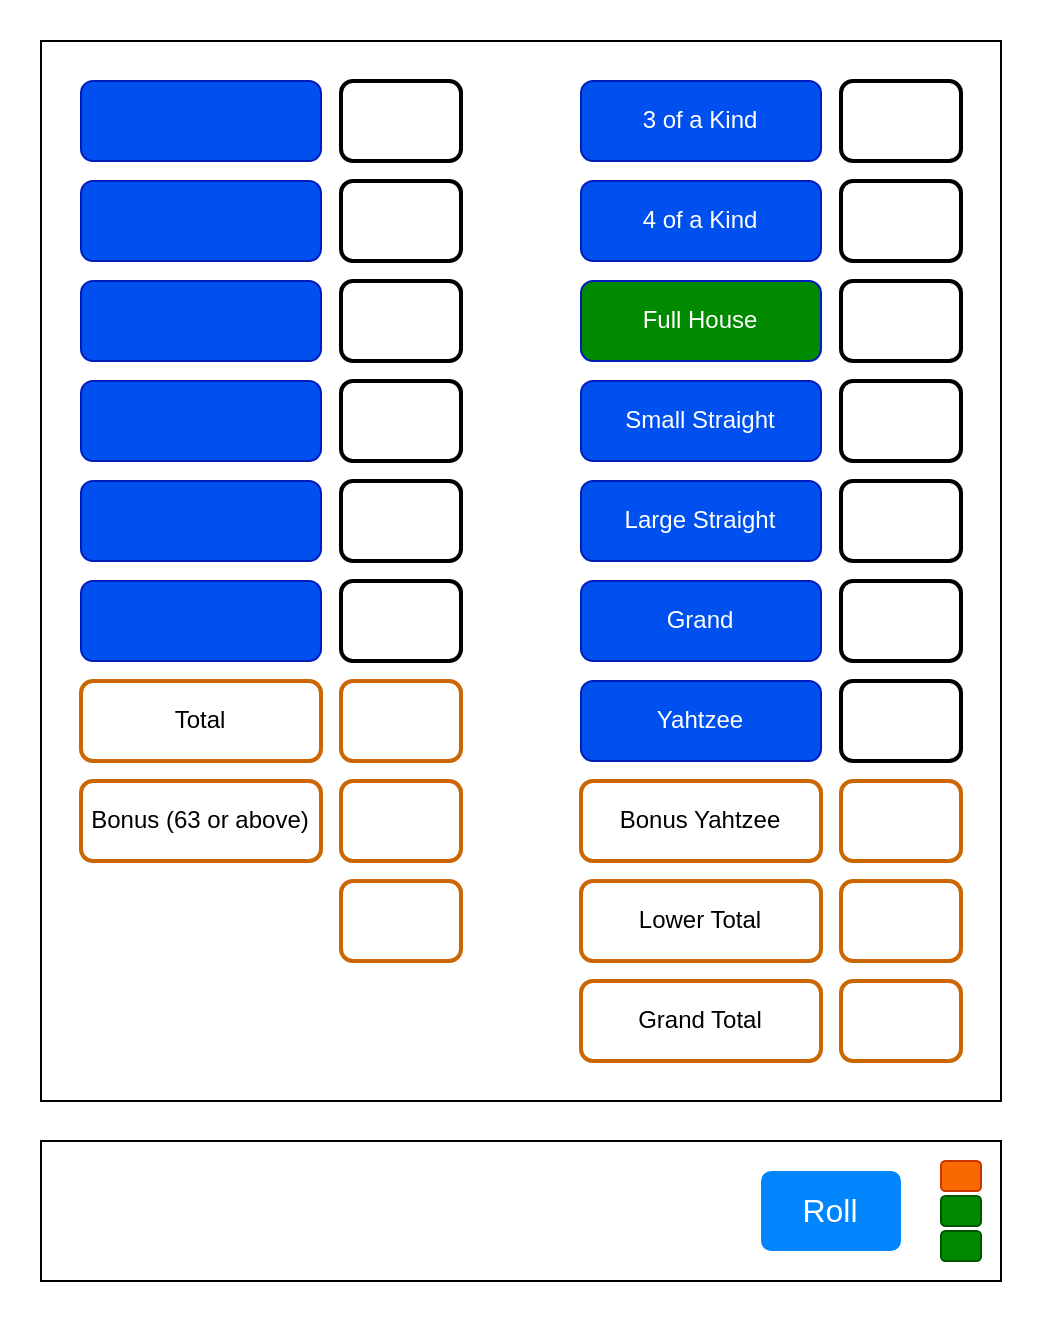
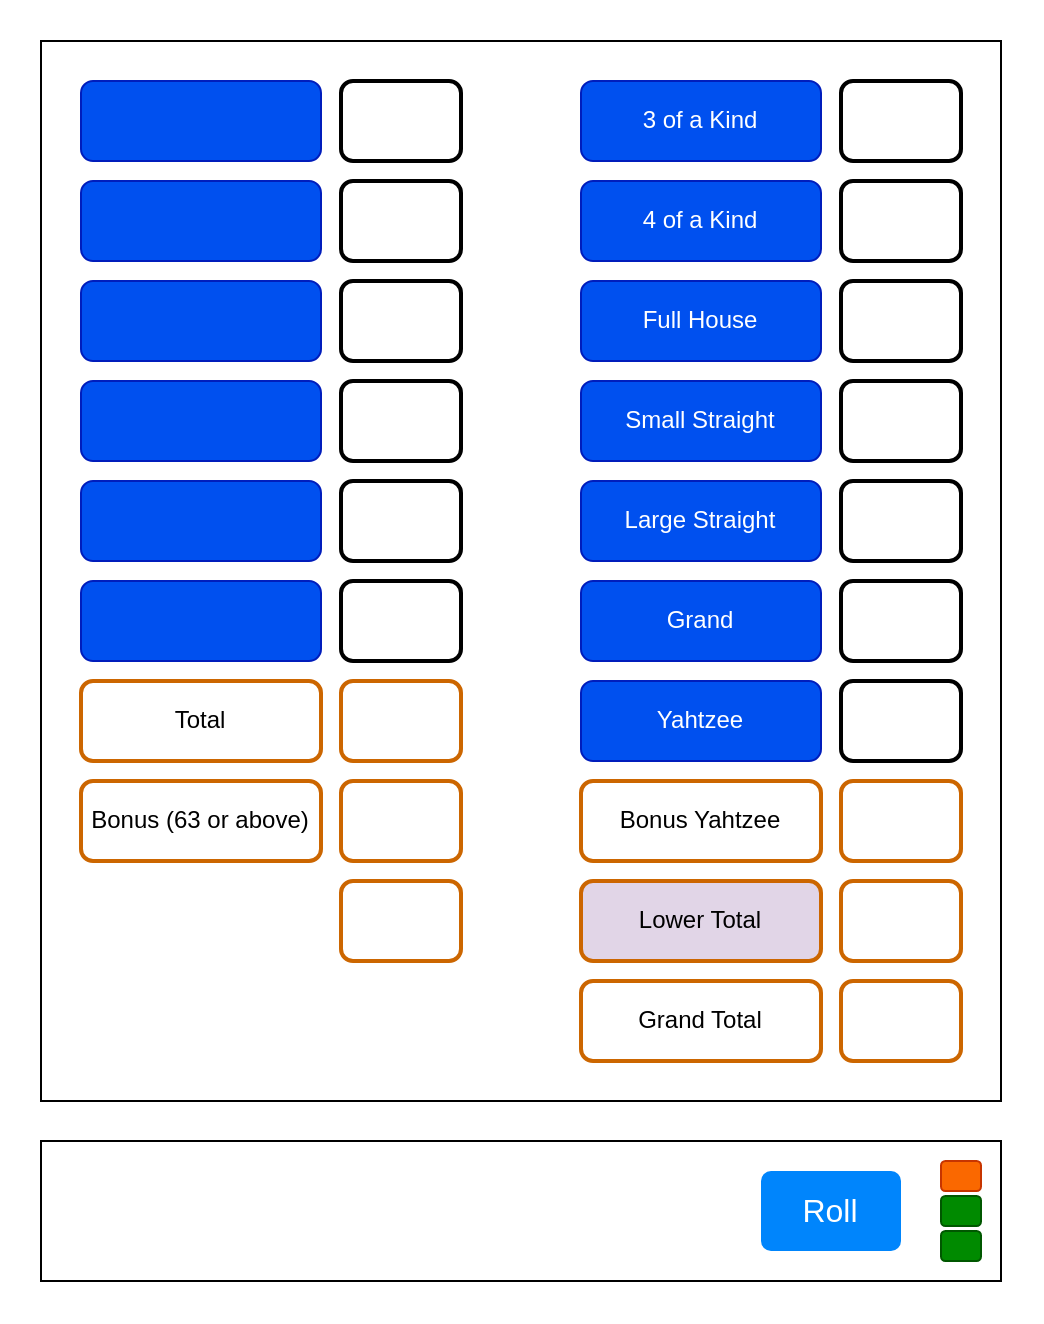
  <mxCell id="0" />
  <mxCell id="1" parent="0" />
  <mxCell id="2" value="" style="rounded=0;whiteSpace=wrap;html=1;" vertex="1" parent="1"><mxGeometry x="20" y="570" width="480" height="70" as="geometry" /></mxCell>
  <mxCell id="3" value="" style="rounded=0;whiteSpace=wrap;html=1;" vertex="1" parent="1"><mxGeometry x="20" y="20" width="480" height="530" as="geometry" /></mxCell>
  <mxCell id="4" value="" style="rounded=1;whiteSpace=wrap;html=1;fillColor=#0050ef;fontColor=#ffffff;strokeColor=#001DBC;" vertex="1" parent="1"><mxGeometry x="40" y="40" width="120" height="40" as="geometry" /></mxCell>
  <mxCell id="5" value="" style="rounded=1;whiteSpace=wrap;html=1;fillColor=#0050ef;fontColor=#ffffff;strokeColor=#001DBC;" vertex="1" parent="1"><mxGeometry x="40" y="90" width="120" height="40" as="geometry" /></mxCell>
  <mxCell id="6" value="Total" style="rounded=1;whiteSpace=wrap;html=1;strokeWidth=2;strokeColor=#CC6600;" vertex="1" parent="1"><mxGeometry x="40" y="340" width="120" height="40" as="geometry" /></mxCell>
  <mxCell id="7" value="" style="rounded=1;whiteSpace=wrap;html=1;fillColor=#0050ef;fontColor=#ffffff;strokeColor=#001DBC;" vertex="1" parent="1"><mxGeometry x="40" y="190" width="120" height="40" as="geometry" /></mxCell>
  <mxCell id="8" value="" style="rounded=1;whiteSpace=wrap;html=1;fillColor=#0050ef;fontColor=#ffffff;strokeColor=#001DBC;" vertex="1" parent="1"><mxGeometry x="40" y="140" width="120" height="40" as="geometry" /></mxCell>
  <mxCell id="9" value="" style="rounded=1;whiteSpace=wrap;html=1;fillColor=#0050ef;fontColor=#ffffff;strokeColor=#001DBC;" vertex="1" parent="1"><mxGeometry x="40" y="240" width="120" height="40" as="geometry" /></mxCell>
  <mxCell id="10" value="" style="rounded=1;whiteSpace=wrap;html=1;fillColor=#0050ef;fontColor=#ffffff;strokeColor=#001DBC;" vertex="1" parent="1"><mxGeometry x="40" y="290" width="120" height="40" as="geometry" /></mxCell>
  <mxCell id="11" value="Bonus (63 or above)" style="rounded=1;whiteSpace=wrap;html=1;strokeWidth=2;strokeColor=#CC6600;" vertex="1" parent="1"><mxGeometry x="40" y="390" width="120" height="40" as="geometry" /></mxCell>
  <mxCell id="12" value="3 of a Kind" style="rounded=1;whiteSpace=wrap;html=1;fillColor=#0050ef;fontColor=#ffffff;strokeColor=#001DBC;" vertex="1" parent="1"><mxGeometry x="290" y="40" width="120" height="40" as="geometry" /></mxCell>
  <mxCell id="13" value="Bonus Yahtzee" style="rounded=1;whiteSpace=wrap;html=1;strokeWidth=2;strokeColor=#CC6600;" vertex="1" parent="1"><mxGeometry x="290" y="390" width="120" height="40" as="geometry" /></mxCell>
- <mxCell id="14" value="Full House" style="rounded=1;whiteSpace=wrap;html=1;fillColor=#008a00;fontColor=#ffffff;strokeColor=#001DBC;" vertex="1" parent="1"><mxGeometry x="290" y="140" width="120" height="40" as="geometry" /></mxCell>
+ <mxCell id="14" value="Full House" style="rounded=1;whiteSpace=wrap;html=1;fillColor=#0050ef;fontColor=#ffffff;strokeColor=#001DBC;" vertex="1" parent="1"><mxGeometry x="290" y="140" width="120" height="40" as="geometry" /></mxCell>
  <mxCell id="15" value="4 of a Kind" style="rounded=1;whiteSpace=wrap;html=1;fillColor=#0050ef;fontColor=#ffffff;strokeColor=#001DBC;" vertex="1" parent="1"><mxGeometry x="290" y="90" width="120" height="40" as="geometry" /></mxCell>
  <mxCell id="16" value="Small Straight" style="rounded=1;whiteSpace=wrap;html=1;fillColor=#0050ef;fontColor=#ffffff;strokeColor=#001DBC;" vertex="1" parent="1"><mxGeometry x="290" y="190" width="120" height="40" as="geometry" /></mxCell>
  <mxCell id="17" value="Large Straight" style="rounded=1;whiteSpace=wrap;html=1;fillColor=#0050ef;fontColor=#ffffff;strokeColor=#001DBC;" vertex="1" parent="1"><mxGeometry x="290" y="240" width="120" height="40" as="geometry" /></mxCell>
  <mxCell id="18" value="Grand Total" style="rounded=1;whiteSpace=wrap;html=1;strokeWidth=2;strokeColor=#CC6600;" vertex="1" parent="1"><mxGeometry x="290" y="490" width="120" height="40" as="geometry" /></mxCell>
- <mxCell id="19" value="Lower Total" style="rounded=1;whiteSpace=wrap;html=1;strokeWidth=2;strokeColor=#CC6600;" vertex="1" parent="1"><mxGeometry x="290" y="440" width="120" height="40" as="geometry" /></mxCell>
+ <mxCell id="19" value="Lower Total" style="rounded=1;whiteSpace=wrap;html=1;strokeWidth=2;strokeColor=#CC6600;fillColor=#e1d5e7;" vertex="1" parent="1"><mxGeometry x="290" y="440" width="120" height="40" as="geometry" /></mxCell>
  <mxCell id="20" value="" style="rounded=1;whiteSpace=wrap;html=1;strokeWidth=2;" vertex="1" parent="1"><mxGeometry x="170" y="40" width="60" height="40" as="geometry" /></mxCell>
  <mxCell id="21" value="" style="rounded=1;whiteSpace=wrap;html=1;strokeWidth=2;" vertex="1" parent="1"><mxGeometry x="170" y="90" width="60" height="40" as="geometry" /></mxCell>
  <mxCell id="22" value="" style="rounded=1;whiteSpace=wrap;html=1;strokeWidth=2;" vertex="1" parent="1"><mxGeometry x="170" y="140" width="60" height="40" as="geometry" /></mxCell>
  <mxCell id="23" value="" style="rounded=1;whiteSpace=wrap;html=1;strokeWidth=2;" vertex="1" parent="1"><mxGeometry x="170" y="190" width="60" height="40" as="geometry" /></mxCell>
  <mxCell id="24" value="" style="rounded=1;whiteSpace=wrap;html=1;strokeWidth=2;" vertex="1" parent="1"><mxGeometry x="170" y="240" width="60" height="40" as="geometry" /></mxCell>
  <mxCell id="25" value="" style="rounded=1;whiteSpace=wrap;html=1;strokeWidth=2;" vertex="1" parent="1"><mxGeometry x="170" y="290" width="60" height="40" as="geometry" /></mxCell>
  <mxCell id="26" value="" style="rounded=1;whiteSpace=wrap;html=1;strokeWidth=2;strokeColor=#CC6600;" vertex="1" parent="1"><mxGeometry x="170" y="340" width="60" height="40" as="geometry" /></mxCell>
  <mxCell id="27" value="" style="rounded=1;whiteSpace=wrap;html=1;strokeWidth=2;strokeColor=#CC6600;" vertex="1" parent="1"><mxGeometry x="170" y="390" width="60" height="40" as="geometry" /></mxCell>
  <mxCell id="28" value="" style="rounded=1;whiteSpace=wrap;html=1;strokeWidth=2;strokeColor=#CC6600;" vertex="1" parent="1"><mxGeometry x="170" y="440" width="60" height="40" as="geometry" /></mxCell>
  <mxCell id="29" value="Grand" style="rounded=1;whiteSpace=wrap;html=1;fillColor=#0050ef;fontColor=#ffffff;strokeColor=#001DBC;" vertex="1" parent="1"><mxGeometry x="290" y="290" width="120" height="40" as="geometry" /></mxCell>
  <mxCell id="30" value="Yahtzee" style="rounded=1;whiteSpace=wrap;html=1;fillColor=#0050ef;fontColor=#ffffff;strokeColor=#001DBC;" vertex="1" parent="1"><mxGeometry x="290" y="340" width="120" height="40" as="geometry" /></mxCell>
  <mxCell id="31" value="" style="rounded=1;whiteSpace=wrap;html=1;strokeWidth=2;" vertex="1" parent="1"><mxGeometry x="420" y="40" width="60" height="40" as="geometry" /></mxCell>
  <mxCell id="32" value="" style="rounded=1;whiteSpace=wrap;html=1;strokeWidth=2;" vertex="1" parent="1"><mxGeometry x="420" y="90" width="60" height="40" as="geometry" /></mxCell>
  <mxCell id="33" value="" style="rounded=1;whiteSpace=wrap;html=1;strokeWidth=2;" vertex="1" parent="1"><mxGeometry x="420" y="140" width="60" height="40" as="geometry" /></mxCell>
  <mxCell id="34" value="" style="rounded=1;whiteSpace=wrap;html=1;strokeWidth=2;" vertex="1" parent="1"><mxGeometry x="420" y="190" width="60" height="40" as="geometry" /></mxCell>
  <mxCell id="35" value="" style="rounded=1;whiteSpace=wrap;html=1;strokeWidth=2;" vertex="1" parent="1"><mxGeometry x="420" y="240" width="60" height="40" as="geometry" /></mxCell>
  <mxCell id="36" value="" style="rounded=1;whiteSpace=wrap;html=1;strokeWidth=2;" vertex="1" parent="1"><mxGeometry x="420" y="290" width="60" height="40" as="geometry" /></mxCell>
  <mxCell id="37" value="" style="rounded=1;whiteSpace=wrap;html=1;strokeWidth=2;" vertex="1" parent="1"><mxGeometry x="420" y="340" width="60" height="40" as="geometry" /></mxCell>
  <mxCell id="38" value="" style="rounded=1;whiteSpace=wrap;html=1;strokeWidth=2;strokeColor=#CC6600;" vertex="1" parent="1"><mxGeometry x="420" y="390" width="60" height="40" as="geometry" /></mxCell>
  <mxCell id="39" value="" style="rounded=1;whiteSpace=wrap;html=1;strokeWidth=2;strokeColor=#CC6600;" vertex="1" parent="1"><mxGeometry x="420" y="440" width="60" height="40" as="geometry" /></mxCell>
  <mxCell id="40" value="" style="rounded=1;whiteSpace=wrap;html=1;strokeWidth=2;strokeColor=#CC6600;" vertex="1" parent="1"><mxGeometry x="420" y="490" width="60" height="40" as="geometry" /></mxCell>
  <mxCell id="41" value="" style="shape=image;verticalLabelPosition=bottom;labelBackgroundColor=default;verticalAlign=top;aspect=fixed;imageAspect=0;image=https://www.clker.com/cliparts/r/z/d/a/L/V/dice-4-hi.png;" vertex="1" parent="1"><mxGeometry x="30" y="580" width="50.59" height="50" as="geometry" /></mxCell>
  <mxCell id="42" value="" style="shape=image;verticalLabelPosition=bottom;labelBackgroundColor=default;verticalAlign=top;aspect=fixed;imageAspect=0;image=https://www.clker.com/cliparts/r/z/d/a/L/V/dice-4-hi.png;" vertex="1" parent="1"><mxGeometry x="310" y="580" width="50.59" height="50" as="geometry" /></mxCell>
  <mxCell id="43" value="" style="shape=image;verticalLabelPosition=bottom;labelBackgroundColor=default;verticalAlign=top;aspect=fixed;imageAspect=0;image=https://www.clker.com/cliparts/r/z/d/a/L/V/dice-4-hi.png;" vertex="1" parent="1"><mxGeometry x="100" y="580" width="50.59" height="50" as="geometry" /></mxCell>
  <mxCell id="44" value="" style="shape=image;verticalLabelPosition=bottom;labelBackgroundColor=default;verticalAlign=top;aspect=fixed;imageAspect=0;image=https://www.clker.com/cliparts/r/z/d/a/L/V/dice-4-hi.png;" vertex="1" parent="1"><mxGeometry x="170" y="580" width="50.59" height="50" as="geometry" /></mxCell>
  <mxCell id="45" value="" style="shape=image;verticalLabelPosition=bottom;labelBackgroundColor=default;verticalAlign=top;aspect=fixed;imageAspect=0;image=https://www.clker.com/cliparts/r/z/d/a/L/V/dice-4-hi.png;" vertex="1" parent="1"><mxGeometry x="240" y="580" width="50.59" height="50" as="geometry" /></mxCell>
  <mxCell id="46" value="Roll" style="html=1;shadow=0;dashed=0;shape=mxgraph.bootstrap.rrect;rSize=5;strokeColor=none;strokeWidth=1;fillColor=#0085FC;fontColor=#FFFFFF;whiteSpace=wrap;align=center;verticalAlign=middle;spacingLeft=0;fontStyle=0;fontSize=16;spacing=5;" vertex="1" parent="1"><mxGeometry x="380" y="585" width="70" height="40" as="geometry" /></mxCell>
  <mxCell id="47" value="" style="rounded=1;whiteSpace=wrap;html=1;fillColor=#008a00;fontColor=#ffffff;strokeColor=#005700;" vertex="1" parent="1"><mxGeometry x="470" y="597.5" width="20" height="15" as="geometry" /></mxCell>
  <mxCell id="48" value="" style="rounded=1;whiteSpace=wrap;html=1;fillColor=#fa6800;strokeColor=#C73500;fontColor=#000000;" vertex="1" parent="1"><mxGeometry x="470" y="580" width="20" height="15" as="geometry" /></mxCell>
  <mxCell id="49" value="" style="rounded=1;whiteSpace=wrap;html=1;fillColor=#008a00;fontColor=#ffffff;strokeColor=#005700;" vertex="1" parent="1"><mxGeometry x="470" y="615" width="20" height="15" as="geometry" /></mxCell>
